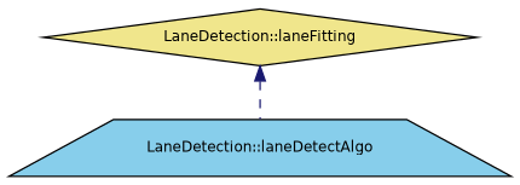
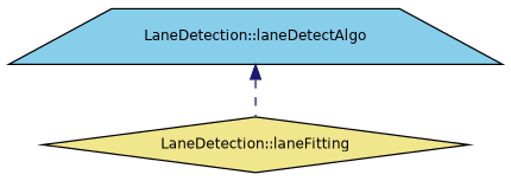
  digraph {
    rankdir=TB
    node [color=black fontname=Helvetica fontsize=10 style=filled]
    n1 [fillcolor=khaki fontcolor=black height=0.2 label="LaneDetection::laneFitting" shape=diamond width=0.4]
    n2 [fillcolor=skyblue height=0.2 label="LaneDetection::laneDetectAlgo" shape=trapezium width=0.4]
-   n1 -> n2 [color=midnightblue dir=back fontname=Helvetica fontsize=10 labelfontname=Helvetica labelfontsize=10 style=dashed]
+   n2 -> n1 [color=midnightblue dir=back fontname=Helvetica fontsize=10 labelfontname=Helvetica labelfontsize=10 style=dashed]
  }
